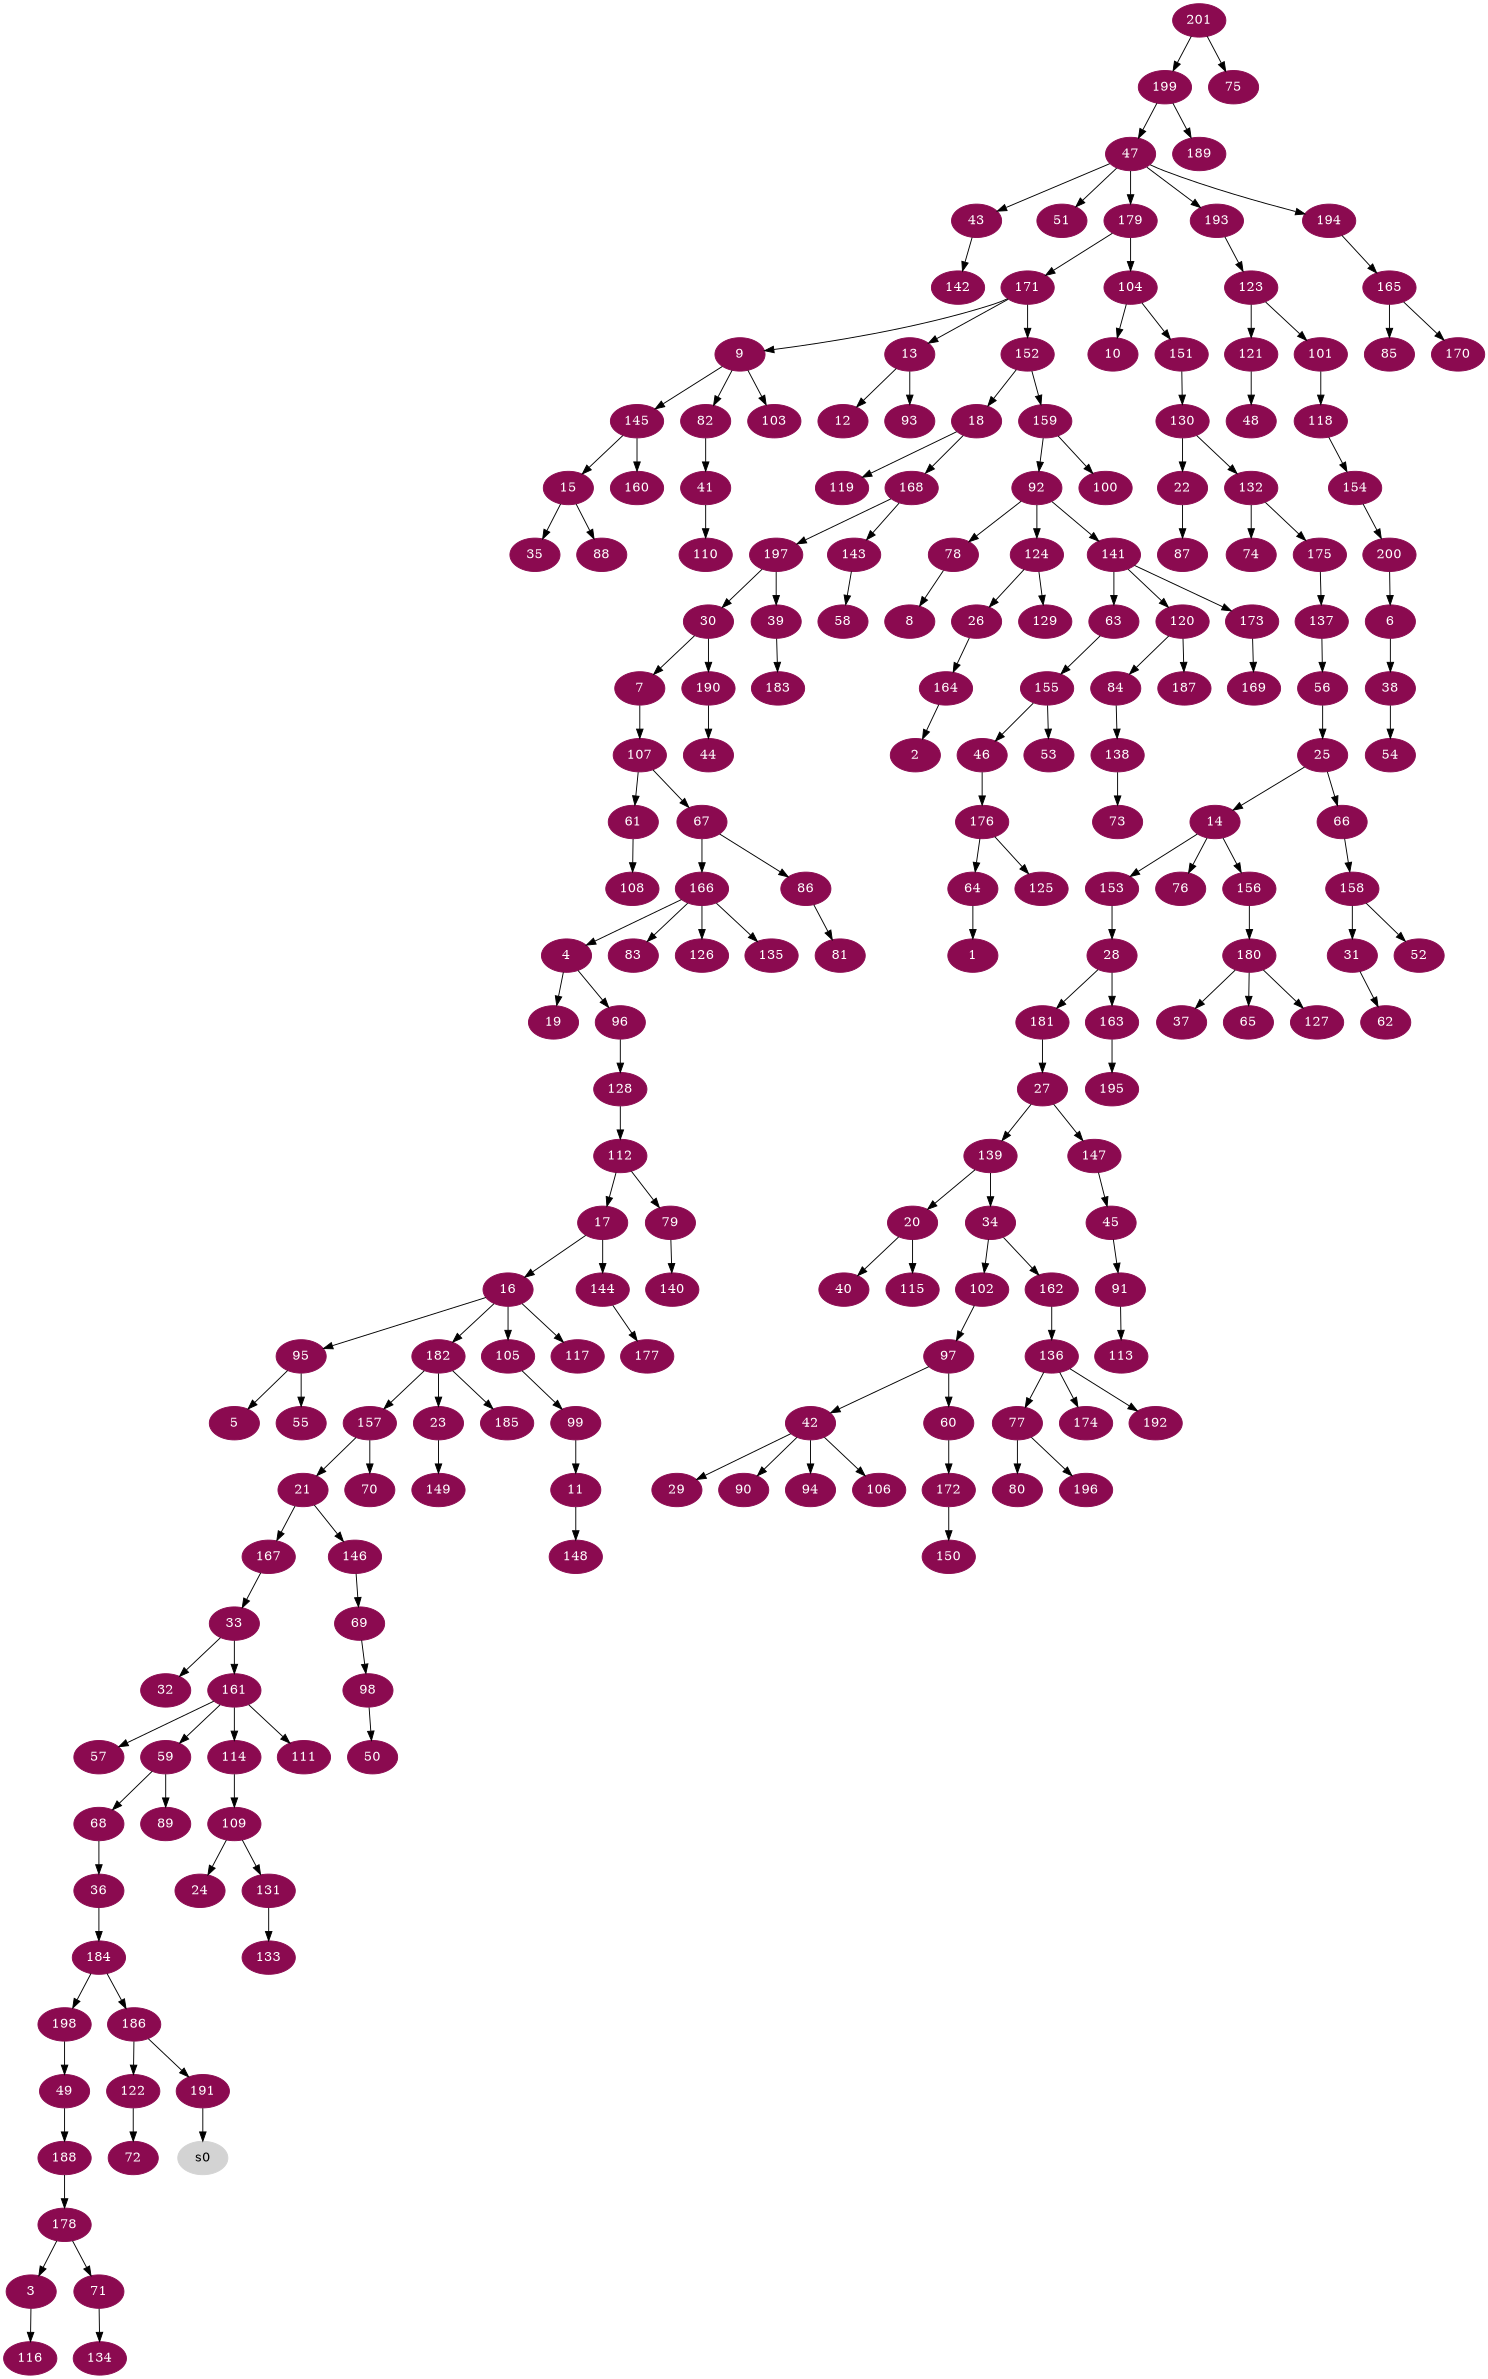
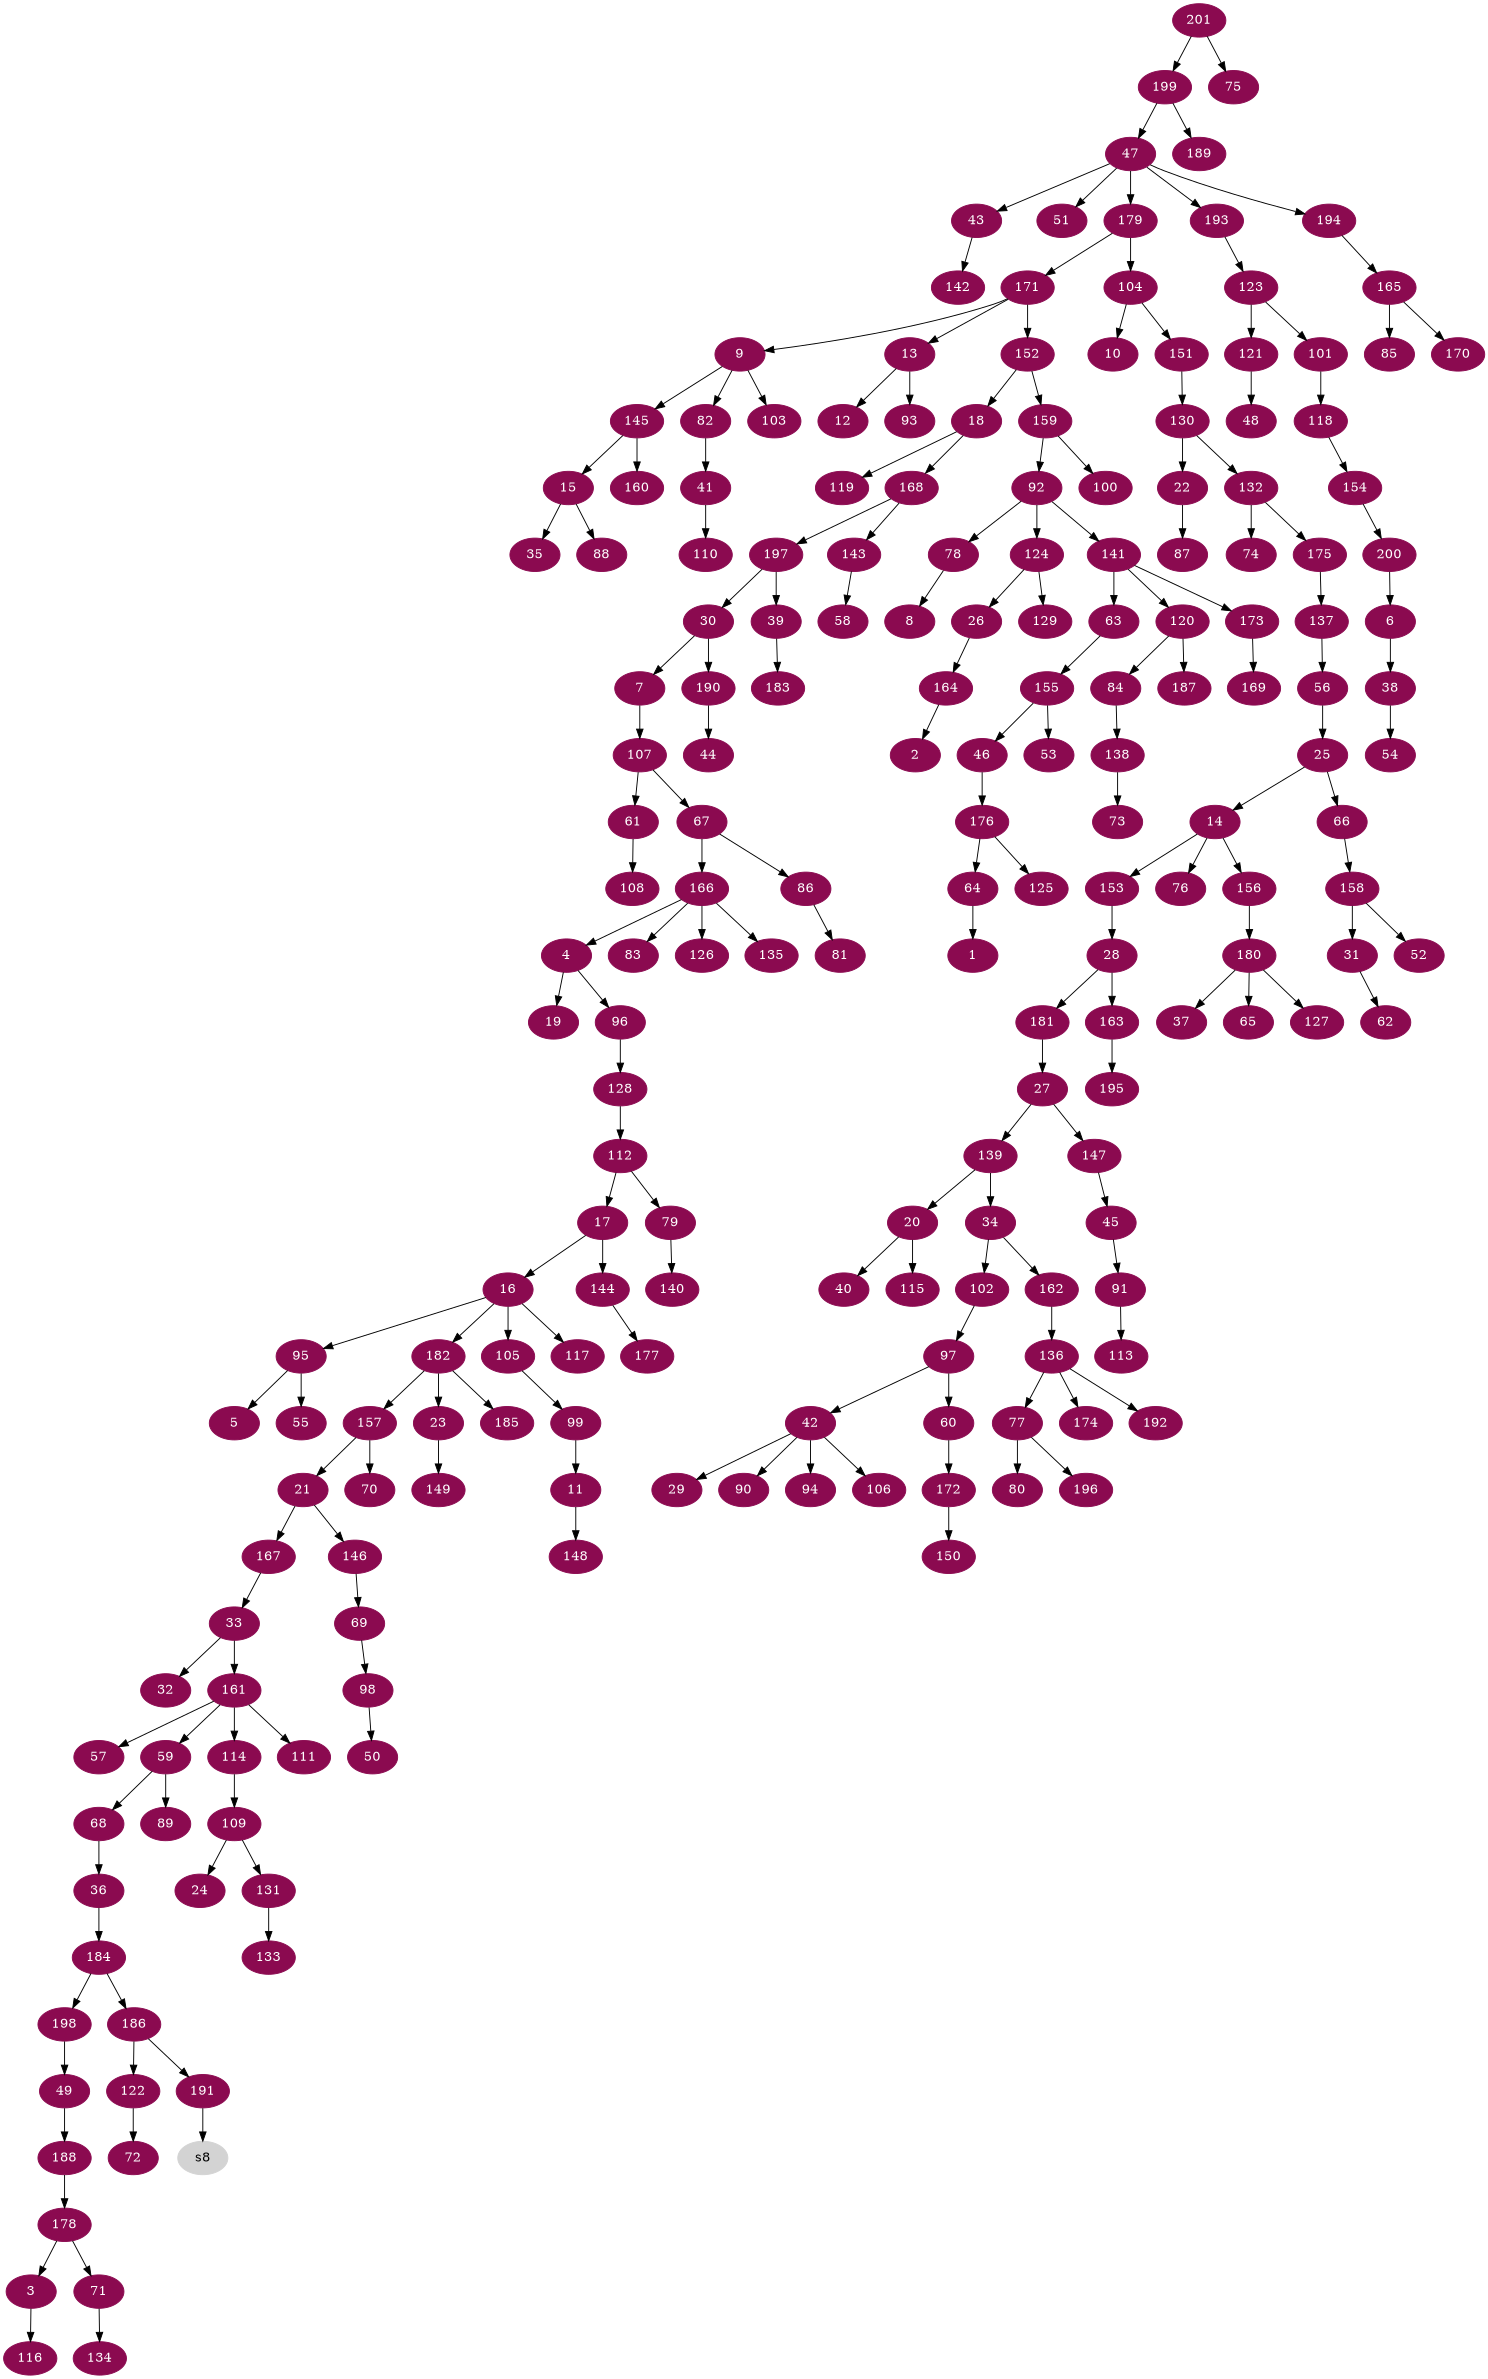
  digraph {
    node [color=deeppink4 fontcolor=white style=filled]
    64
    1
    164
    2
    178
    3
    71
    116
    166
    4
    83
    126
    135
    19
    96
    95
    5
    55
    200
    6
    38
    30
    7
    190
    107
    78
    8
    171
    9
    13
    152
    145
    82
    103
    104
    10
    151
    99
    11
    148
    12
    93
    25
    14
    66
    153
    76
    156
    15
    160
    35
    88
    17
    16
    144
    182
    105
    117
    112
    79
    18
    159
    119
    168
    139
    20
    34
    40
    115
    157
    21
    70
    167
    146
    130
    22
    132
    87
    23
    185
    149
    109
    24
    131
    56
    124
    26
    129
    181
    27
    147
    28
    163
    42
    29
    90
    94
    106
    197
    39
    158
    31
    52
    62
    33
    32
    161
    102
    162
    68
    36
    184
    180
    37
    65
    127
    54
    183
    41
    110
    97
    60
    47
    43
    51
    179
    193
    194
    142
    44
    45
    91
    155
    46
    53
    176
    199
    189
    121
    48
    198
    49
    188
    98
    50
    137
    57
    59
    114
    111
    143
    58
    89
    172
    61
    67
    108
    141
    63
    120
    173
    125
    86
    69
    134
    122
    72
    138
    73
    74
    175
    201
    75
    136
    77
    174
    192
    80
    196
    92
    140
    81
    84
    187
    165
    85
    170
    113
    100
    128
    123
    101
    118
    154
    186
    191
    133
    177
    150
    195
    169
-   s0 [color=lightgrey fontcolor=black]
+   s0 [color=lightgrey fontcolor=black label=s8]
    64 -> 1
    164 -> 2
    178 -> 3
    178 -> 71
    3 -> 116
    71 -> 134
    166 -> 4
    166 -> 83
    166 -> 126
    166 -> 135
    4 -> 19
    4 -> 96
    96 -> 128
    95 -> 5
    95 -> 55
    200 -> 6
    6 -> 38
    38 -> 54
    30 -> 7
    30 -> 190
    7 -> 107
    190 -> 44
    107 -> 61
    107 -> 67
    78 -> 8
    171 -> 9
    171 -> 13
    171 -> 152
    9 -> 145
    9 -> 82
    9 -> 103
    13 -> 12
    13 -> 93
    152 -> 18
    152 -> 159
    145 -> 15
    145 -> 160
    82 -> 41
    104 -> 10
    104 -> 151
    151 -> 130
    99 -> 11
    11 -> 148
    25 -> 14
    25 -> 66
    14 -> 153
    14 -> 76
    14 -> 156
    66 -> 158
    153 -> 28
    156 -> 180
    15 -> 35
    15 -> 88
    17 -> 16
    17 -> 144
    16 -> 95
    16 -> 182
    16 -> 105
    16 -> 117
    144 -> 177
    182 -> 157
    182 -> 23
    182 -> 185
    105 -> 99
    112 -> 17
    112 -> 79
    79 -> 140
    18 -> 119
    18 -> 168
    159 -> 92
    159 -> 100
    168 -> 197
    168 -> 143
    139 -> 20
    139 -> 34
    20 -> 40
    20 -> 115
    34 -> 102
    34 -> 162
    157 -> 21
    157 -> 70
    21 -> 167
    21 -> 146
    167 -> 33
    146 -> 69
    130 -> 22
    130 -> 132
    22 -> 87
    132 -> 74
    132 -> 175
    23 -> 149
    109 -> 24
    109 -> 131
    131 -> 133
    56 -> 25
    124 -> 26
    124 -> 129
    26 -> 164
    181 -> 27
    27 -> 139
    27 -> 147
    147 -> 45
    28 -> 181
    28 -> 163
    163 -> 195
    42 -> 29
    42 -> 90
    42 -> 94
    42 -> 106
    197 -> 30
    197 -> 39
    39 -> 183
    158 -> 31
    158 -> 52
    31 -> 62
    33 -> 32
    33 -> 161
    161 -> 57
    161 -> 59
    161 -> 114
    161 -> 111
    102 -> 97
    162 -> 136
    68 -> 36
    36 -> 184
    184 -> 198
    184 -> 186
    180 -> 37
    180 -> 65
    180 -> 127
    41 -> 110
    97 -> 42
    97 -> 60
    60 -> 172
    47 -> 43
    47 -> 51
    47 -> 179
    47 -> 193
    47 -> 194
    43 -> 142
    179 -> 171
    179 -> 104
    193 -> 123
    194 -> 165
    45 -> 91
    91 -> 113
    155 -> 46
    155 -> 53
    46 -> 176
    176 -> 64
    176 -> 125
    199 -> 47
    199 -> 189
    121 -> 48
    198 -> 49
    49 -> 188
    188 -> 178
    98 -> 50
    137 -> 56
    59 -> 68
    59 -> 89
    114 -> 109
    143 -> 58
    172 -> 150
    61 -> 108
    67 -> 166
    67 -> 86
    141 -> 63
    141 -> 120
    141 -> 173
    63 -> 155
    120 -> 84
    120 -> 187
    173 -> 169
    86 -> 81
    69 -> 98
    122 -> 72
    138 -> 73
    175 -> 137
    201 -> 199
    201 -> 75
    136 -> 77
    136 -> 174
    136 -> 192
    77 -> 80
    77 -> 196
    92 -> 78
    92 -> 124
    92 -> 141
    84 -> 138
    165 -> 85
    165 -> 170
    128 -> 112
    123 -> 121
    123 -> 101
    101 -> 118
    118 -> 154
    154 -> 200
    186 -> 122
    186 -> 191
    191 -> s0
  }
